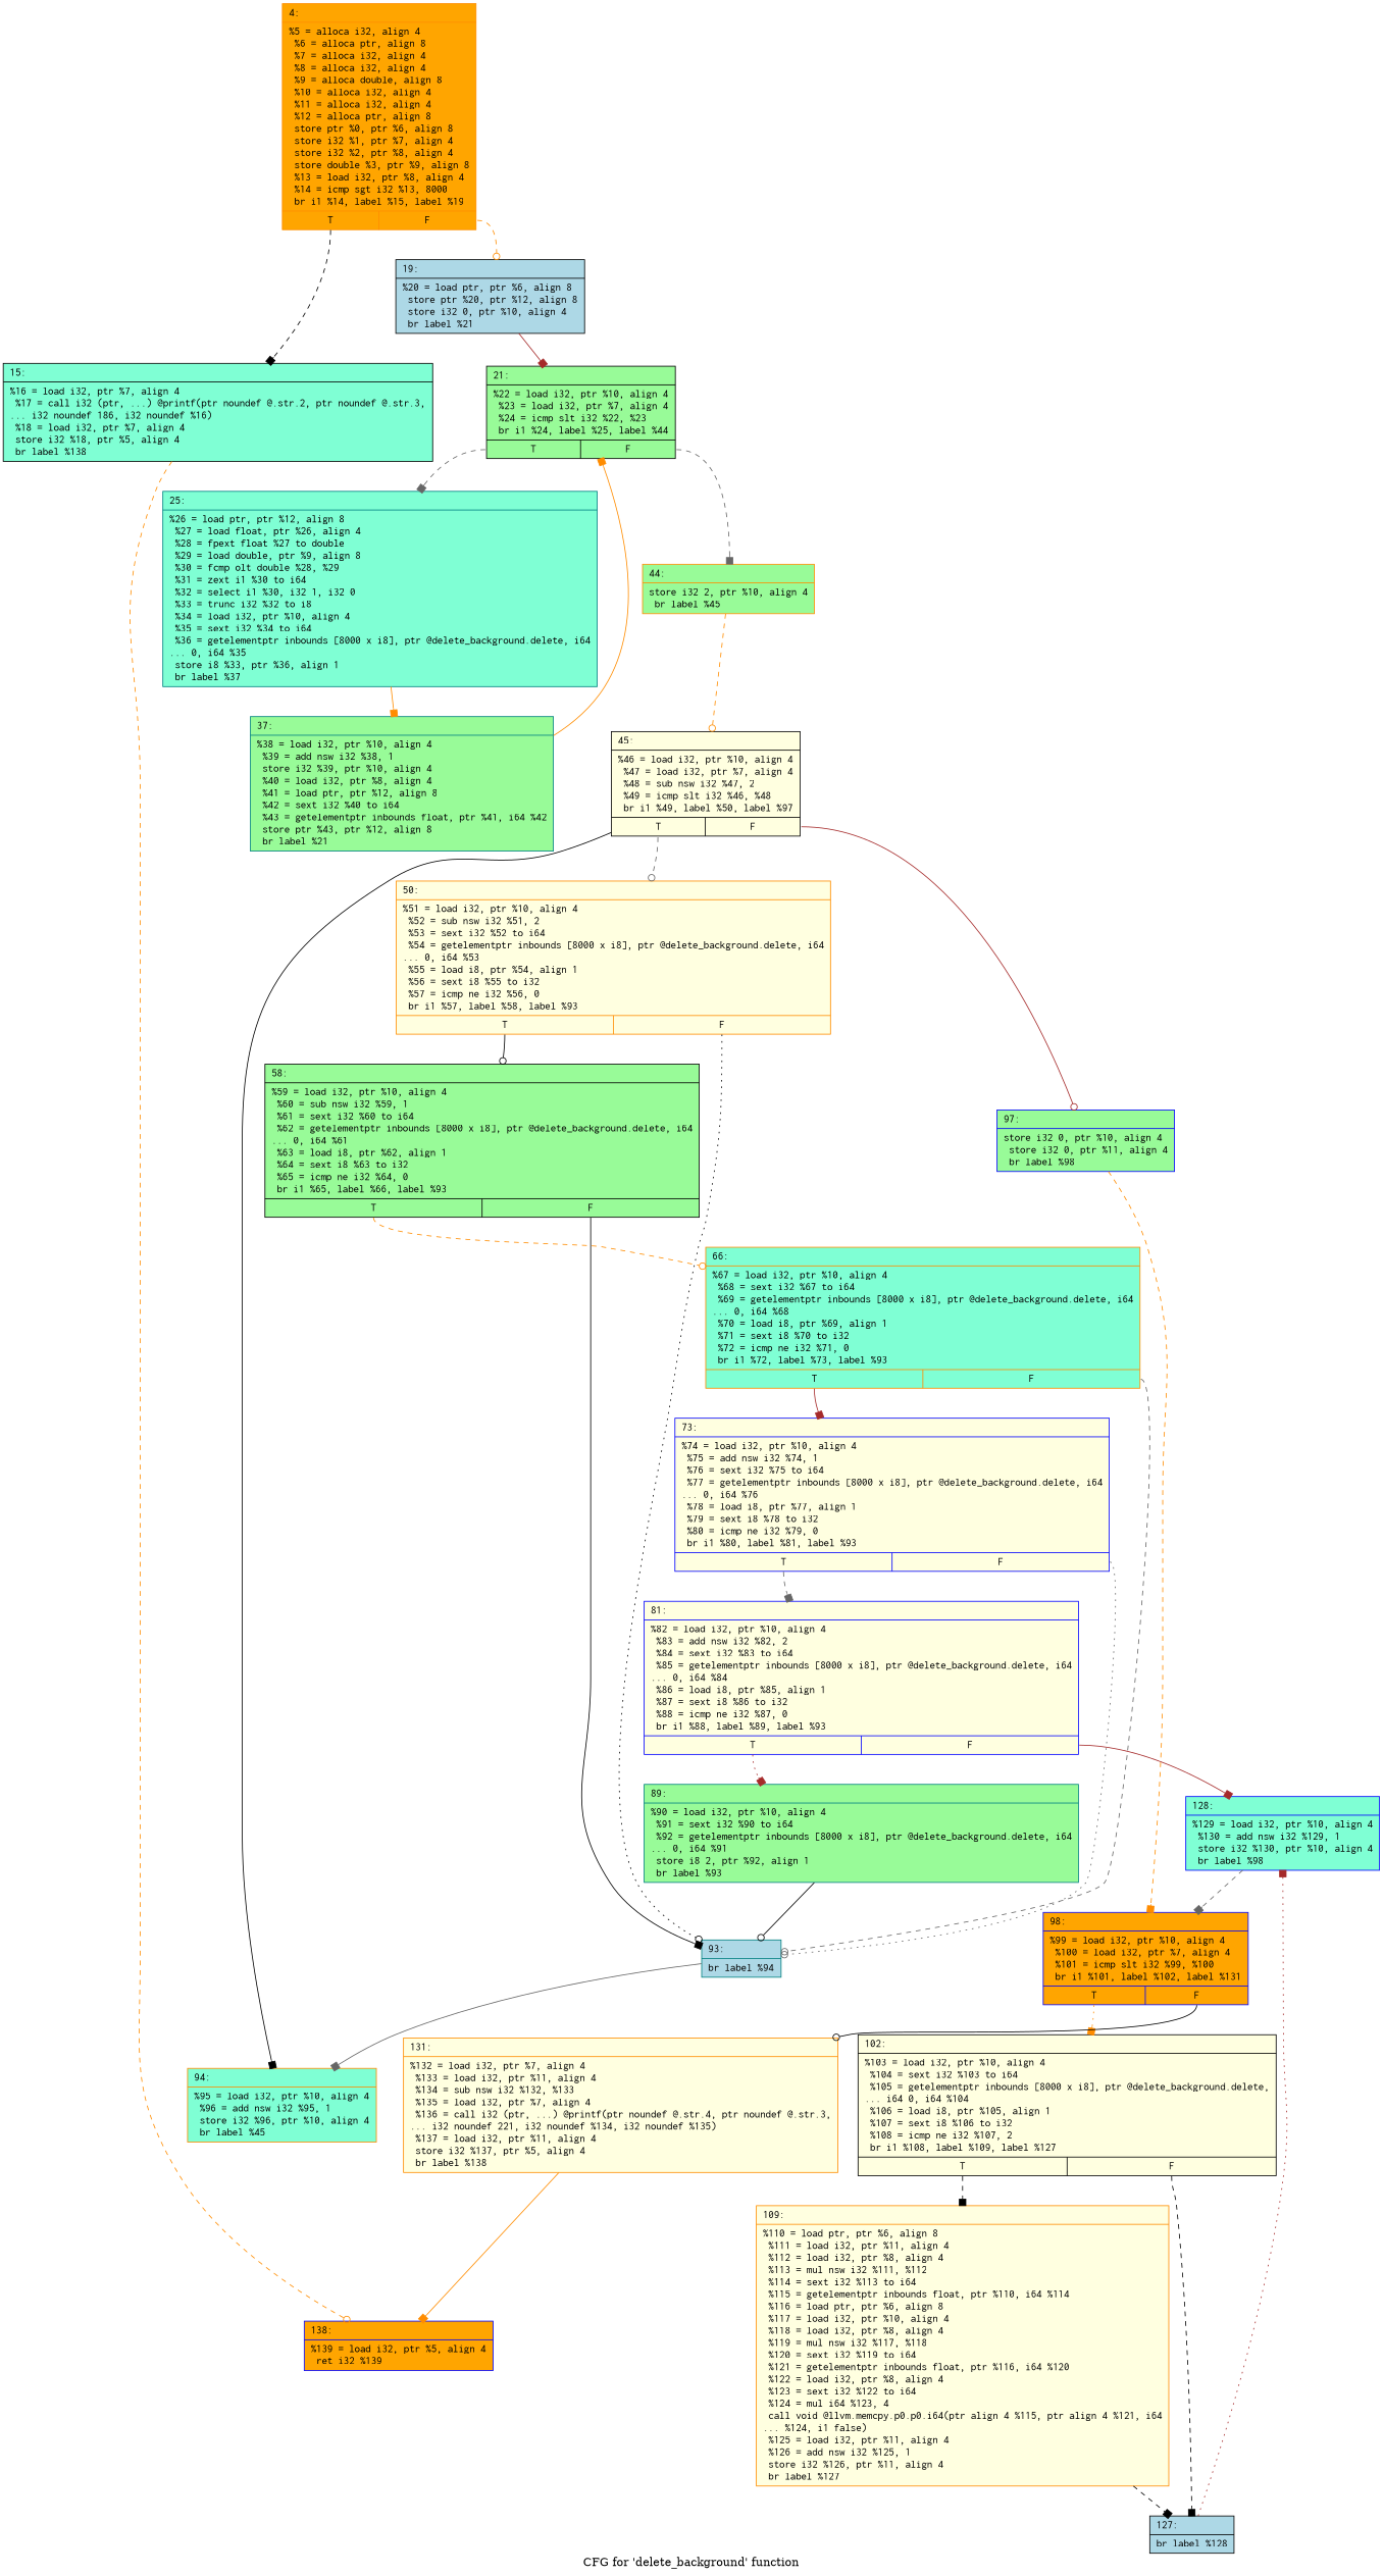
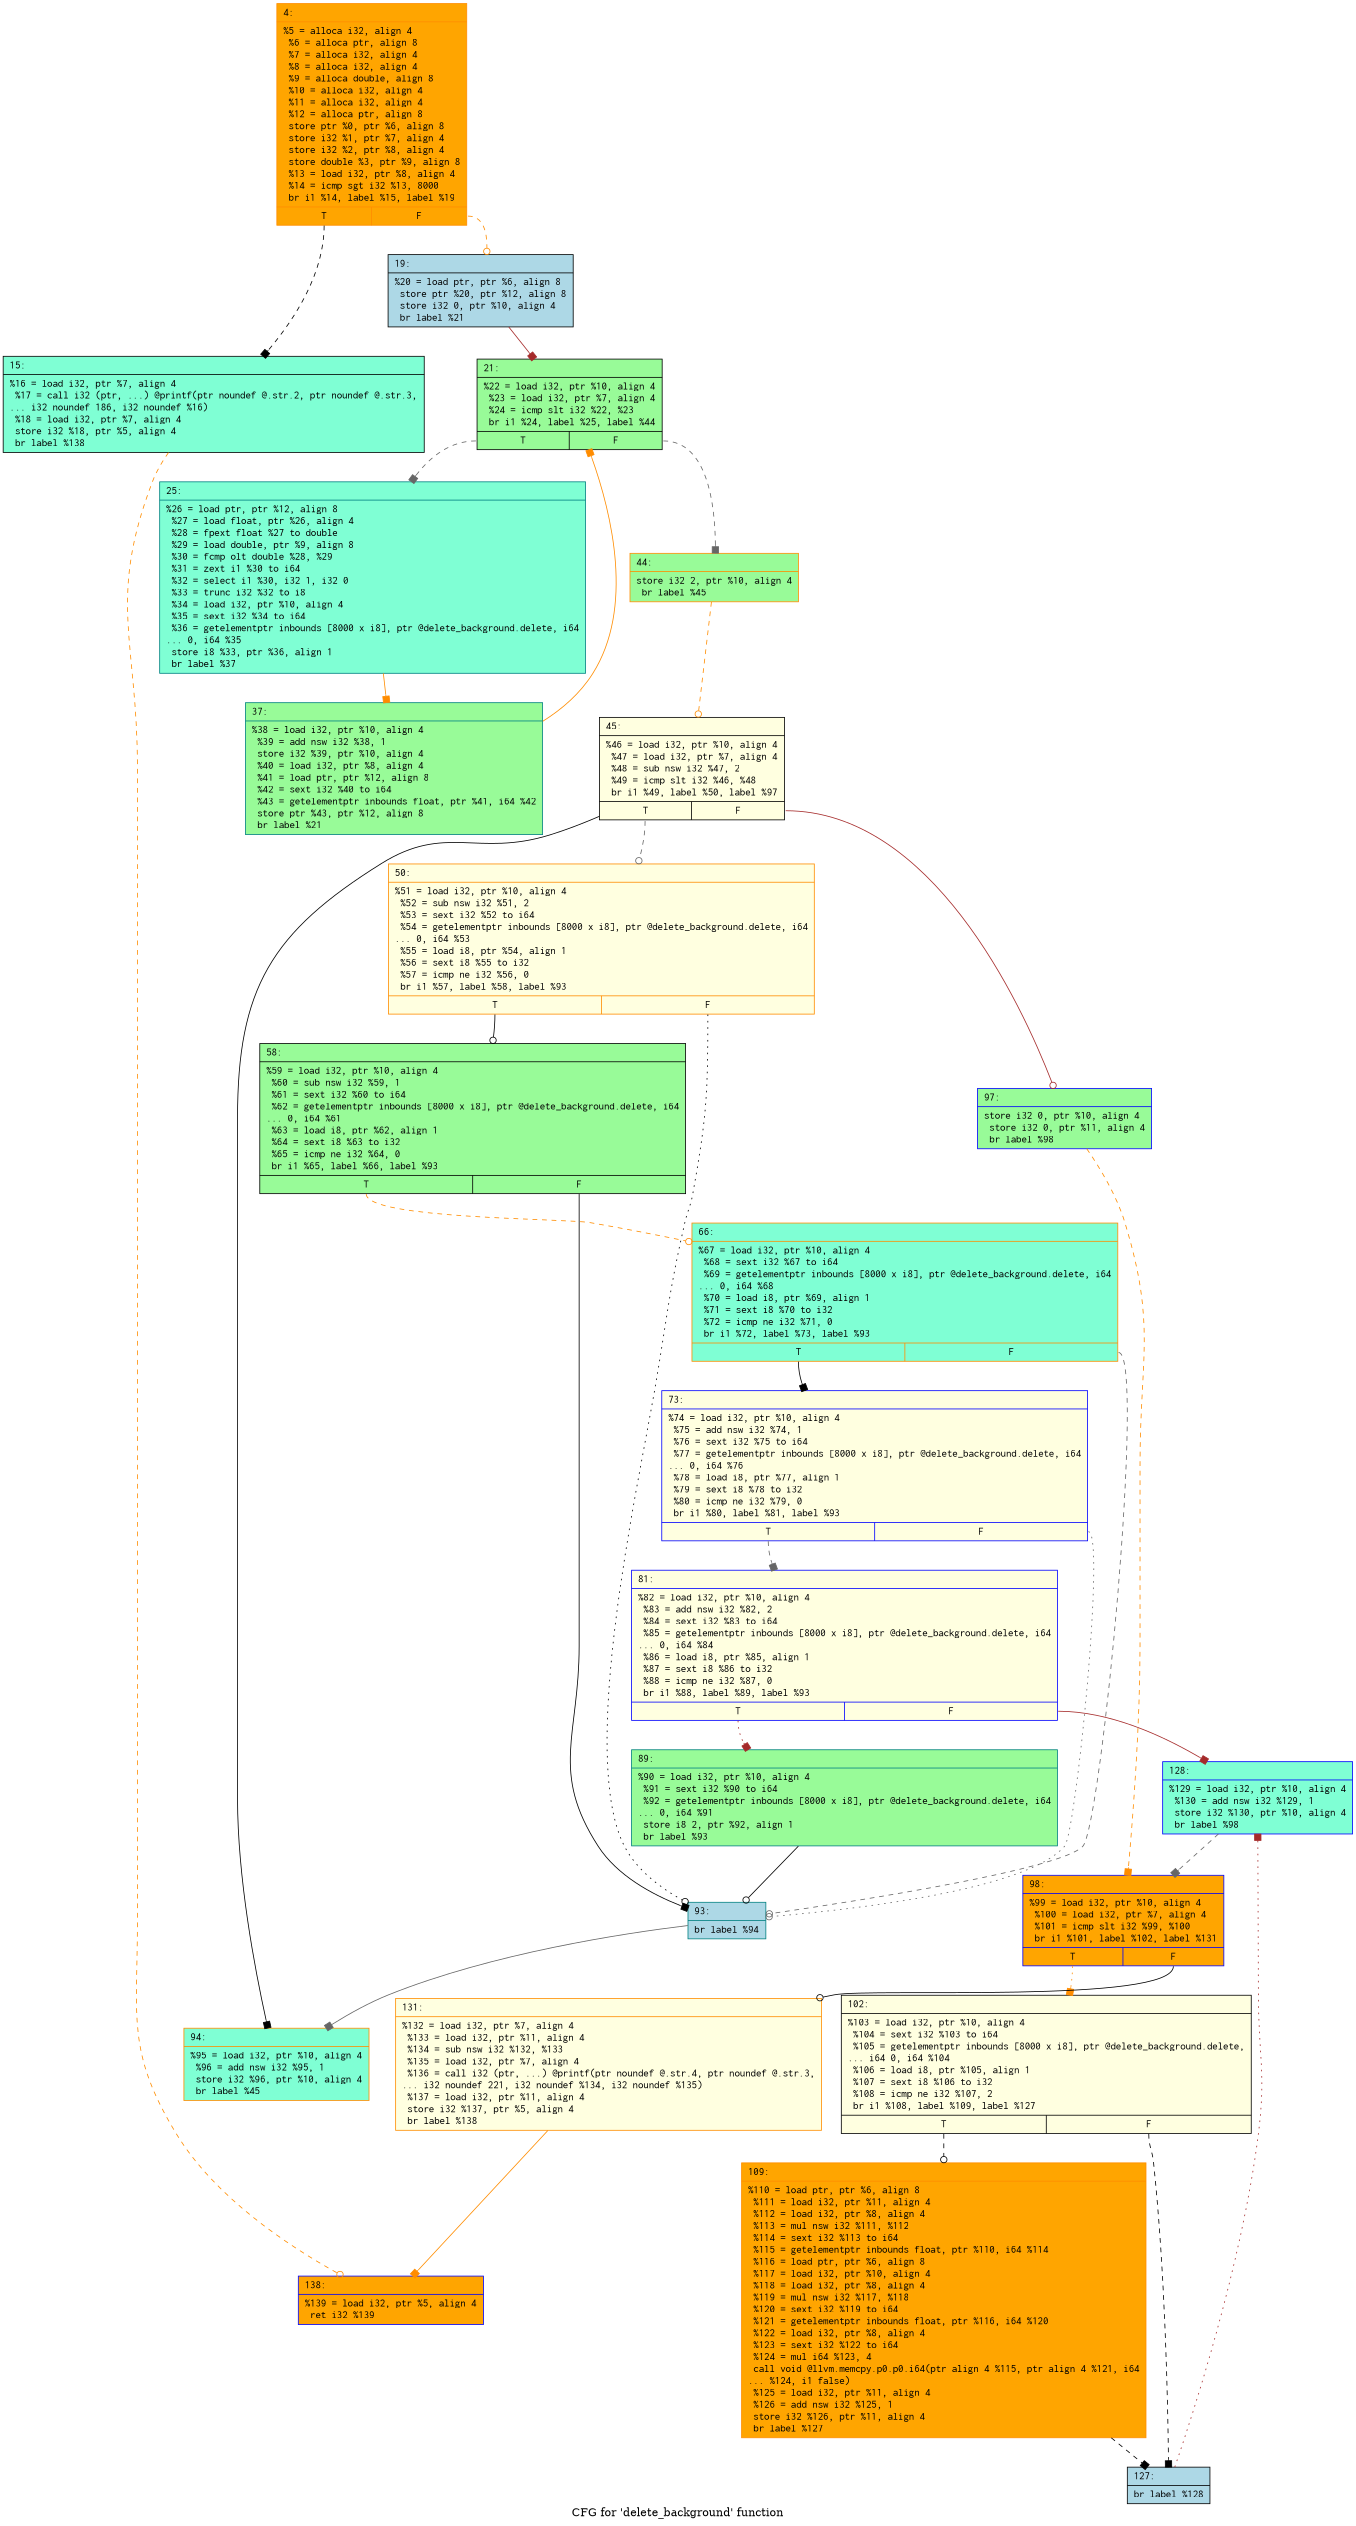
  digraph {
    label="CFG for 'delete_background' function"
    node [color=darkorange fillcolor=lightyellow fontname=Courier shape=record style=filled]
    edge [arrowhead=box color=black style=dashed]
    n1 [fillcolor=orange label="{4:\l|  %5 = alloca i32, align 4\l  %6 = alloca ptr, align 8\l  %7 = alloca i32, align 4\l  %8 = alloca i32, align 4\l  %9 = alloca double, align 8\l  %10 = alloca i32, align 4\l  %11 = alloca i32, align 4\l  %12 = alloca ptr, align 8\l  store ptr %0, ptr %6, align 8\l  store i32 %1, ptr %7, align 4\l  store i32 %2, ptr %8, align 4\l  store double %3, ptr %9, align 8\l  %13 = load i32, ptr %8, align 4\l  %14 = icmp sgt i32 %13, 8000\l  br i1 %14, label %15, label %19\l|{<s0>T|<s1>F}}"]
    n2 [color=black fillcolor=aquamarine label="{15:\l|  %16 = load i32, ptr %7, align 4\l  %17 = call i32 (ptr, ...) @printf(ptr noundef @.str.2, ptr noundef @.str.3,\l... i32 noundef 186, i32 noundef %16)\l  %18 = load i32, ptr %7, align 4\l  store i32 %18, ptr %5, align 4\l  br label %138\l}"]
    n3 [color=black fillcolor=lightblue label="{19:\l|  %20 = load ptr, ptr %6, align 8\l  store ptr %20, ptr %12, align 8\l  store i32 0, ptr %10, align 4\l  br label %21\l}"]
    n4 [color=blue fillcolor=orange label="{138:\l|  %139 = load i32, ptr %5, align 4\l  ret i32 %139\l}"]
    n5 [color=black fillcolor=palegreen label="{21:\l|  %22 = load i32, ptr %10, align 4\l  %23 = load i32, ptr %7, align 4\l  %24 = icmp slt i32 %22, %23\l  br i1 %24, label %25, label %44\l|{<s0>T|<s1>F}}"]
    n6 [color=teal fillcolor=aquamarine label="{25:\l|  %26 = load ptr, ptr %12, align 8\l  %27 = load float, ptr %26, align 4\l  %28 = fpext float %27 to double\l  %29 = load double, ptr %9, align 8\l  %30 = fcmp olt double %28, %29\l  %31 = zext i1 %30 to i64\l  %32 = select i1 %30, i32 1, i32 0\l  %33 = trunc i32 %32 to i8\l  %34 = load i32, ptr %10, align 4\l  %35 = sext i32 %34 to i64\l  %36 = getelementptr inbounds [8000 x i8], ptr @delete_background.delete, i64\l... 0, i64 %35\l  store i8 %33, ptr %36, align 1\l  br label %37\l}"]
    n7 [fillcolor=palegreen label="{44:\l|  store i32 2, ptr %10, align 4\l  br label %45\l}"]
    n8 [color=teal fillcolor=palegreen label="{37:\l|  %38 = load i32, ptr %10, align 4\l  %39 = add nsw i32 %38, 1\l  store i32 %39, ptr %10, align 4\l  %40 = load i32, ptr %8, align 4\l  %41 = load ptr, ptr %12, align 8\l  %42 = sext i32 %40 to i64\l  %43 = getelementptr inbounds float, ptr %41, i64 %42\l  store ptr %43, ptr %12, align 8\l  br label %21\l}"]
    n9 [color=black label="{45:\l|  %46 = load i32, ptr %10, align 4\l  %47 = load i32, ptr %7, align 4\l  %48 = sub nsw i32 %47, 2\l  %49 = icmp slt i32 %46, %48\l  br i1 %49, label %50, label %97\l|{<s0>T|<s1>F}}"]
    n10 [label="{50:\l|  %51 = load i32, ptr %10, align 4\l  %52 = sub nsw i32 %51, 2\l  %53 = sext i32 %52 to i64\l  %54 = getelementptr inbounds [8000 x i8], ptr @delete_background.delete, i64\l... 0, i64 %53\l  %55 = load i8, ptr %54, align 1\l  %56 = sext i8 %55 to i32\l  %57 = icmp ne i32 %56, 0\l  br i1 %57, label %58, label %93\l|{<s0>T|<s1>F}}"]
    n11 [color=blue fillcolor=palegreen label="{97:\l|  store i32 0, ptr %10, align 4\l  store i32 0, ptr %11, align 4\l  br label %98\l}"]
    n12 [fillcolor=aquamarine label="{94:\l|  %95 = load i32, ptr %10, align 4\l  %96 = add nsw i32 %95, 1\l  store i32 %96, ptr %10, align 4\l  br label %45\l}"]
    n13 [color=black fillcolor=palegreen label="{58:\l|  %59 = load i32, ptr %10, align 4\l  %60 = sub nsw i32 %59, 1\l  %61 = sext i32 %60 to i64\l  %62 = getelementptr inbounds [8000 x i8], ptr @delete_background.delete, i64\l... 0, i64 %61\l  %63 = load i8, ptr %62, align 1\l  %64 = sext i8 %63 to i32\l  %65 = icmp ne i32 %64, 0\l  br i1 %65, label %66, label %93\l|{<s0>T|<s1>F}}"]
    n14 [color=teal fillcolor=lightblue label="{93:\l|  br label %94\l}"]
    n15 [color=blue fillcolor=orange label="{98:\l|  %99 = load i32, ptr %10, align 4\l  %100 = load i32, ptr %7, align 4\l  %101 = icmp slt i32 %99, %100\l  br i1 %101, label %102, label %131\l|{<s0>T|<s1>F}}"]
    n16 [fillcolor=aquamarine label="{66:\l|  %67 = load i32, ptr %10, align 4\l  %68 = sext i32 %67 to i64\l  %69 = getelementptr inbounds [8000 x i8], ptr @delete_background.delete, i64\l... 0, i64 %68\l  %70 = load i8, ptr %69, align 1\l  %71 = sext i8 %70 to i32\l  %72 = icmp ne i32 %71, 0\l  br i1 %72, label %73, label %93\l|{<s0>T|<s1>F}}"]
    n17 [color=black label="{102:\l|  %103 = load i32, ptr %10, align 4\l  %104 = sext i32 %103 to i64\l  %105 = getelementptr inbounds [8000 x i8], ptr @delete_background.delete,\l... i64 0, i64 %104\l  %106 = load i8, ptr %105, align 1\l  %107 = sext i8 %106 to i32\l  %108 = icmp ne i32 %107, 2\l  br i1 %108, label %109, label %127\l|{<s0>T|<s1>F}}"]
    n18 [label="{131:\l|  %132 = load i32, ptr %7, align 4\l  %133 = load i32, ptr %11, align 4\l  %134 = sub nsw i32 %132, %133\l  %135 = load i32, ptr %7, align 4\l  %136 = call i32 (ptr, ...) @printf(ptr noundef @.str.4, ptr noundef @.str.3,\l... i32 noundef 221, i32 noundef %134, i32 noundef %135)\l  %137 = load i32, ptr %11, align 4\l  store i32 %137, ptr %5, align 4\l  br label %138\l}"]
    n19 [color=blue label="{73:\l|  %74 = load i32, ptr %10, align 4\l  %75 = add nsw i32 %74, 1\l  %76 = sext i32 %75 to i64\l  %77 = getelementptr inbounds [8000 x i8], ptr @delete_background.delete, i64\l... 0, i64 %76\l  %78 = load i8, ptr %77, align 1\l  %79 = sext i8 %78 to i32\l  %80 = icmp ne i32 %79, 0\l  br i1 %80, label %81, label %93\l|{<s0>T|<s1>F}}"]
    n20 [color=blue label="{81:\l|  %82 = load i32, ptr %10, align 4\l  %83 = add nsw i32 %82, 2\l  %84 = sext i32 %83 to i64\l  %85 = getelementptr inbounds [8000 x i8], ptr @delete_background.delete, i64\l... 0, i64 %84\l  %86 = load i8, ptr %85, align 1\l  %87 = sext i8 %86 to i32\l  %88 = icmp ne i32 %87, 0\l  br i1 %88, label %89, label %93\l|{<s0>T|<s1>F}}"]
    n21 [color=teal fillcolor=palegreen label="{89:\l|  %90 = load i32, ptr %10, align 4\l  %91 = sext i32 %90 to i64\l  %92 = getelementptr inbounds [8000 x i8], ptr @delete_background.delete, i64\l... 0, i64 %91\l  store i8 2, ptr %92, align 1\l  br label %93\l}"]
    n22 [color=blue fillcolor=aquamarine label="{128:\l|  %129 = load i32, ptr %10, align 4\l  %130 = add nsw i32 %129, 1\l  store i32 %130, ptr %10, align 4\l  br label %98\l}"]
-   n23 [label="{109:\l|  %110 = load ptr, ptr %6, align 8\l  %111 = load i32, ptr %11, align 4\l  %112 = load i32, ptr %8, align 4\l  %113 = mul nsw i32 %111, %112\l  %114 = sext i32 %113 to i64\l  %115 = getelementptr inbounds float, ptr %110, i64 %114\l  %116 = load ptr, ptr %6, align 8\l  %117 = load i32, ptr %10, align 4\l  %118 = load i32, ptr %8, align 4\l  %119 = mul nsw i32 %117, %118\l  %120 = sext i32 %119 to i64\l  %121 = getelementptr inbounds float, ptr %116, i64 %120\l  %122 = load i32, ptr %8, align 4\l  %123 = sext i32 %122 to i64\l  %124 = mul i64 %123, 4\l  call void @llvm.memcpy.p0.p0.i64(ptr align 4 %115, ptr align 4 %121, i64\l... %124, i1 false)\l  %125 = load i32, ptr %11, align 4\l  %126 = add nsw i32 %125, 1\l  store i32 %126, ptr %11, align 4\l  br label %127\l}"]
+   n23 [fillcolor=orange label="{109:\l|  %110 = load ptr, ptr %6, align 8\l  %111 = load i32, ptr %11, align 4\l  %112 = load i32, ptr %8, align 4\l  %113 = mul nsw i32 %111, %112\l  %114 = sext i32 %113 to i64\l  %115 = getelementptr inbounds float, ptr %110, i64 %114\l  %116 = load ptr, ptr %6, align 8\l  %117 = load i32, ptr %10, align 4\l  %118 = load i32, ptr %8, align 4\l  %119 = mul nsw i32 %117, %118\l  %120 = sext i32 %119 to i64\l  %121 = getelementptr inbounds float, ptr %116, i64 %120\l  %122 = load i32, ptr %8, align 4\l  %123 = sext i32 %122 to i64\l  %124 = mul i64 %123, 4\l  call void @llvm.memcpy.p0.p0.i64(ptr align 4 %115, ptr align 4 %121, i64\l... %124, i1 false)\l  %125 = load i32, ptr %11, align 4\l  %126 = add nsw i32 %125, 1\l  store i32 %126, ptr %11, align 4\l  br label %127\l}"]
    n24 [color=black fillcolor=lightblue label="{127:\l|  br label %128\l}"]
    n1 -> n2 [tailport=s0]
    n1 -> n3 [arrowhead=odot color=darkorange tailport=s1]
    n2 -> n4 [arrowhead=odot color=darkorange]
    n3 -> n5 [color=brown style=solid]
    n5 -> n6 [color=gray40 tailport=s0]
    n5 -> n7 [color=gray40 tailport=s1]
    n6 -> n8 [color=darkorange style=solid]
    n7 -> n9 [arrowhead=odot color=darkorange]
    n8 -> n5 [color=darkorange style=solid]
    n9 -> n10 [arrowhead=odot color=gray40 tailport=s0]
    n9 -> n11 [arrowhead=odot color=brown style=solid tailport=s1]
    n9 -> n12 [style=solid]
    n10 -> n13 [arrowhead=odot style=solid tailport=s0]
    n10 -> n14 [arrowhead=odot style=dotted tailport=s1]
    n11 -> n15 [color=darkorange]
    n13 -> n14 [style=solid tailport=s1]
    n13 -> n16 [arrowhead=odot color=darkorange tailport=s0]
    n14 -> n12 [color=gray40 style=solid]
    n15 -> n17 [color=darkorange style=dotted tailport=s0]
    n15 -> n18 [arrowhead=odot style=solid tailport=s1]
    n16 -> n14 [arrowhead=odot color=gray40 tailport=s1]
-   n16 -> n19 [color=brown style=solid tailport=s0]
-   n17 -> n23 [tailport=s0]
+   n16 -> n19 [style=solid tailport=s0]
+   n17 -> n23 [arrowhead=odot tailport=s0]
    n17 -> n24 [tailport=s1]
    n18 -> n4 [color=darkorange style=solid]
    n19 -> n14 [arrowhead=odot color=gray40 style=dotted tailport=s1]
    n19 -> n20 [color=gray40 tailport=s0]
    n20 -> n21 [color=brown style=dotted tailport=s0]
    n20 -> n22 [color=brown style=solid tailport=s1]
    n21 -> n14 [arrowhead=odot style=solid]
    n22 -> n15 [color=gray40]
    n23 -> n24
    n24 -> n22 [color=brown style=dotted]
  }
